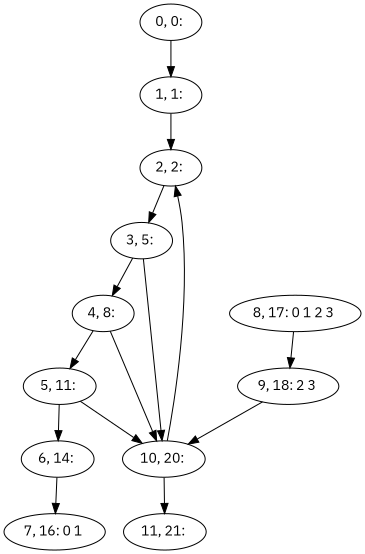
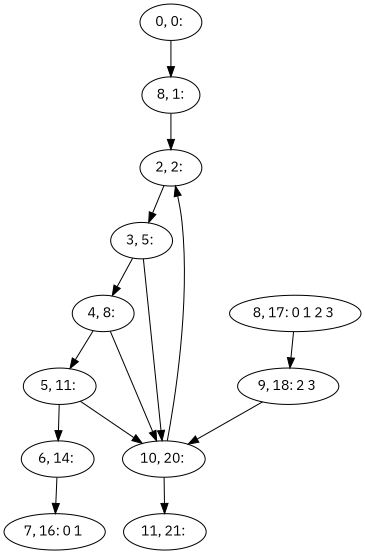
  digraph {
    fontname="IBM Plex Sans"
    node [fontname="IBM Plex Sans"]
    edge [fontname="IBM Plex Sans"]
    n1 [label="0, 0: "]
-   n2 [label="1, 1: "]
+   n2 [label="8, 1:"]
    n3 [label="2, 2: "]
    n4 [label="3, 5: "]
    n5 [label="10, 20: "]
    n6 [label="4, 8: "]
    n7 [label="11, 21: "]
    n8 [label="5, 11: "]
    n9 [label="6, 14: "]
    n10 [label="7, 16: 0 1 "]
    n11 [label="8, 17: 0 1 2 3 "]
    n12 [label="9, 18: 2 3 "]
    n1 -> n2
    n2 -> n3
    n3 -> n4
    n4 -> n5
    n4 -> n6
    n5 -> n3
    n5 -> n7
    n6 -> n5
    n6 -> n8
    n8 -> n5
    n8 -> n9
    n9 -> n10
    n11 -> n12
    n12 -> n5
  }
